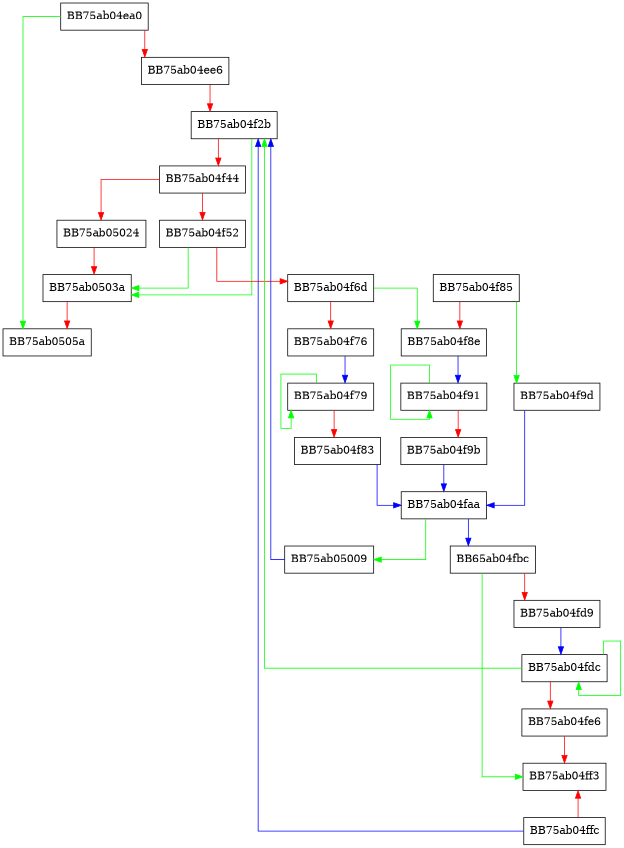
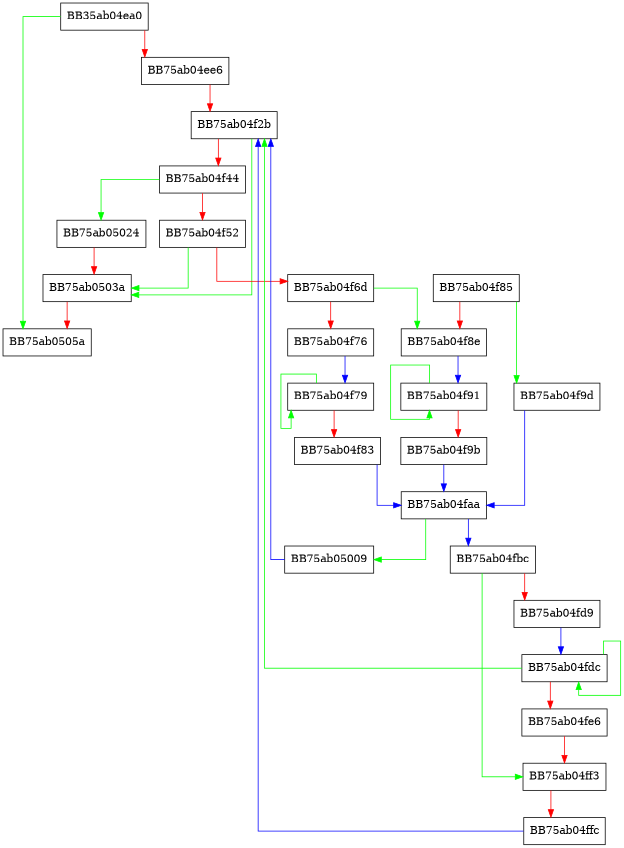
  digraph {
    splines=ortho
    node [shape=box]
    edge [color=red]
-   BB75ab04ea0
+   BB75ab04ea0 [label=BB35ab04ea0]
    BB75ab0505a
    BB75ab04ee6
    BB75ab04f2b
    BB75ab0503a
    BB75ab04f44
    BB75ab05024
    BB75ab04f52
    BB75ab04f6d
    BB75ab04f76
    BB75ab04f8e
    BB75ab04f85
    BB75ab04f9d
    BB75ab04f79
    BB75ab04faa
    BB75ab04f91
    BB75ab04f83
    BB75ab05009
-   BB75ab04fbc [label=BB65ab04fbc]
+   BB75ab04fbc
    BB75ab04ff3
    BB75ab04fd9
    BB75ab04f9b
    BB75ab04ffc
    BB75ab04fdc
    BB75ab04fe6
    BB75ab04ea0 -> BB75ab0505a [color=green]
    BB75ab04ea0 -> BB75ab04ee6
    BB75ab04ee6 -> BB75ab04f2b
    BB75ab04f2b -> BB75ab0503a [color=green]
    BB75ab04f2b -> BB75ab04f44
    BB75ab0503a -> BB75ab0505a
-   BB75ab04f44 -> BB75ab05024
+   BB75ab04f44 -> BB75ab05024 [color=green]
    BB75ab04f44 -> BB75ab04f52
    BB75ab05024 -> BB75ab0503a
    BB75ab04f52 -> BB75ab0503a [color=green]
    BB75ab04f52 -> BB75ab04f6d
    BB75ab04f6d -> BB75ab04f76
    BB75ab04f6d -> BB75ab04f8e [color=green]
    BB75ab04f76 -> BB75ab04f79 [color=blue]
    BB75ab04f8e -> BB75ab04f91 [color=blue]
    BB75ab04f85 -> BB75ab04f8e
    BB75ab04f85 -> BB75ab04f9d [color=green]
    BB75ab04f9d -> BB75ab04faa [color=blue]
    BB75ab04f79 -> BB75ab04f79 [color=green]
    BB75ab04f79 -> BB75ab04f83
    BB75ab04faa -> BB75ab05009 [color=green]
    BB75ab04faa -> BB75ab04fbc [color=blue]
    BB75ab04f91 -> BB75ab04f91 [color=green]
    BB75ab04f91 -> BB75ab04f9b
    BB75ab04f83 -> BB75ab04faa [color=blue]
    BB75ab05009 -> BB75ab04f2b [color=blue]
    BB75ab04fbc -> BB75ab04ff3 [color=green]
    BB75ab04fbc -> BB75ab04fd9
-   BB75ab04ffc -> BB75ab04ff3
+   BB75ab04ff3 -> BB75ab04ffc
    BB75ab04fd9 -> BB75ab04fdc [color=blue]
    BB75ab04f9b -> BB75ab04faa [color=blue]
    BB75ab04ffc -> BB75ab04f2b [color=blue]
    BB75ab04fdc -> BB75ab04f2b [color=green]
    BB75ab04fdc -> BB75ab04fdc [color=green]
    BB75ab04fdc -> BB75ab04fe6
    BB75ab04fe6 -> BB75ab04ff3
  }
